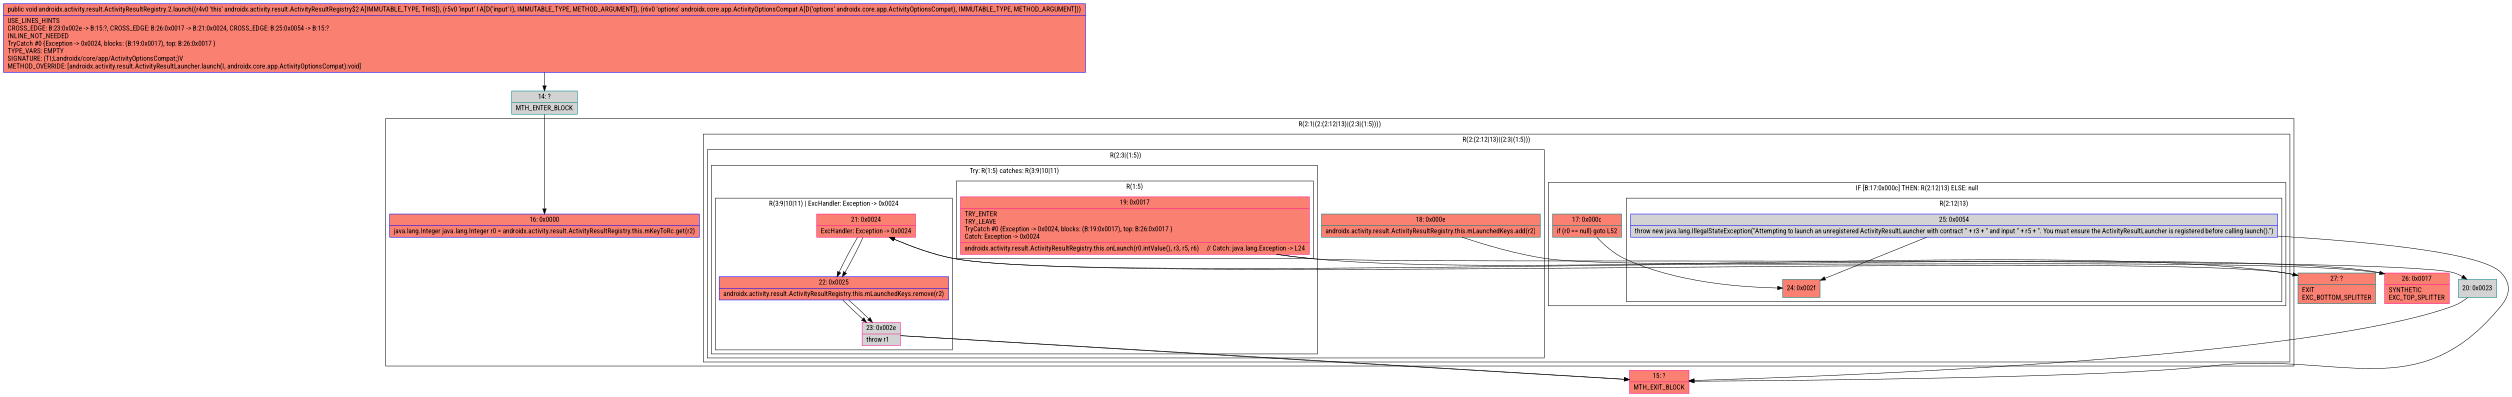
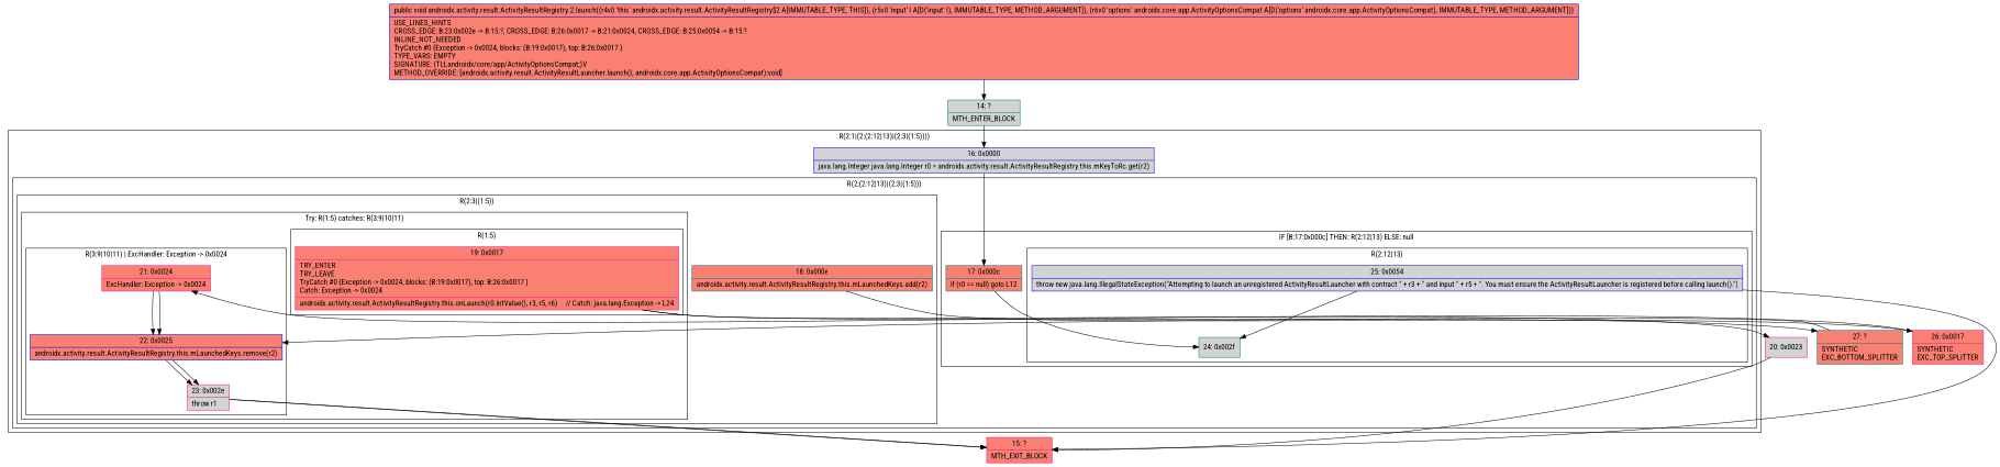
  digraph {
    fontname="Roboto Condensed"
    node [color=deeppink fillcolor=salmon fontname="Roboto Condensed" shape=record style=filled]
    edge [fontname="Roboto Condensed"]
-   n1 [color=teal label="{24\:\ 0x002f}"]
+   n1 [color=teal fillcolor=lightgrey label="{24\:\ 0x002f}"]
    n2 [color=blue fillcolor=lightgrey label="{25\:\ 0x0054|throw new java.lang.IllegalStateException(\"Attempting to launch an unregistered ActivityResultLauncher with contract \" + r3 + \" and input \" + r5 + \". You must ensure the ActivityResultLauncher is registered before calling launch().\")\l}"]
-   n3 [color=teal label="{17\:\ 0x000c|if (r0 == null) goto L52\l}"]
+   n3 [color=teal label="{17\:\ 0x000c|if (r0 == null) goto L12\l}"]
    n4 [label="{19\:\ 0x0017|TRY_ENTER\lTRY_LEAVE\lTryCatch #0 \{Exception \-\> 0x0024, blocks: (B:19:0x0017), top: B:26:0x0017 \}\lCatch: Exception \-\> 0x0024\l|androidx.activity.result.ActivityResultRegistry.this.onLaunch(r0.intValue(), r3, r5, r6)     \/\/ Catch: java.lang.Exception \-\> L24\l}"]
    n5 [label="{21\:\ 0x0024|ExcHandler: Exception \-\> 0x0024\l}"]
    n6 [color=blue label="{22\:\ 0x0025|androidx.activity.result.ActivityResultRegistry.this.mLaunchedKeys.remove(r2)\l}"]
    n7 [fillcolor=lightgrey label="{23\:\ 0x002e|throw r1\l}"]
    n8 [color=teal label="{18\:\ 0x000e|androidx.activity.result.ActivityResultRegistry.this.mLaunchedKeys.add(r2)\l}"]
-   n9 [color=blue label="{16\:\ 0x0000|java.lang.Integer java.lang.Integer r0 = androidx.activity.result.ActivityResultRegistry.this.mKeyToRc.get(r2)\l}"]
+   n9 [color=blue fillcolor=lightgrey label="{16\:\ 0x0000|java.lang.Integer java.lang.Integer r0 = androidx.activity.result.ActivityResultRegistry.this.mKeyToRc.get(r2)\l}"]
    n10 [label="{15\:\ ?|MTH_EXIT_BLOCK\l}"]
-   n11 [color=teal fillcolor=lightgrey label="{20\:\ 0x0023}"]
-   n12 [color=teal label="{27\:\ ?|EXIT\lEXC_BOTTOM_SPLITTER\l}"]
+   n11 [fillcolor=lightgrey label="{20\:\ 0x0023}"]
+   n12 [color=teal label="{27\:\ ?|SYNTHETIC\lEXC_BOTTOM_SPLITTER\l}"]
    n13 [label="{26\:\ 0x0017|SYNTHETIC\lEXC_TOP_SPLITTER\l}"]
    n14 [color=teal fillcolor=lightgrey label="{14\:\ ?|MTH_ENTER_BLOCK\l}"]
    n15 [color=blue label="{public void androidx.activity.result.ActivityResultRegistry.2.launch((r4v0 'this' androidx.activity.result.ActivityResultRegistry$2 A[IMMUTABLE_TYPE, THIS]), (r5v0 'input' I A[D('input' I), IMMUTABLE_TYPE, METHOD_ARGUMENT]), (r6v0 'options' androidx.core.app.ActivityOptionsCompat A[D('options' androidx.core.app.ActivityOptionsCompat), IMMUTABLE_TYPE, METHOD_ARGUMENT]))  | USE_LINES_HINTS\lCROSS_EDGE: B:23:0x002e \-\> B:15:?, CROSS_EDGE: B:26:0x0017 \-\> B:21:0x0024, CROSS_EDGE: B:25:0x0054 \-\> B:15:?\lINLINE_NOT_NEEDED\lTryCatch #0 \{Exception \-\> 0x0024, blocks: (B:19:0x0017), top: B:26:0x0017 \}\lTYPE_VARS: EMPTY\lSIGNATURE: (TI;Landroidx\/core\/app\/ActivityOptionsCompat;)V\lMETHOD_OVERRIDE: [androidx.activity.result.ActivityResultLauncher.launch(I, androidx.core.app.ActivityOptionsCompat):void]\l}"]
    subgraph cluster_1 {
      label="R(2:1|(2:(2:12|13)|(2:3|(1:5))))"
      n9
      subgraph cluster_2 {
        label="R(2:(2:12|13)|(2:3|(1:5)))"
        subgraph cluster_3 {
          label="IF [B:17:0x000c] THEN: R(2:12|13) ELSE: null"
          n3
          subgraph cluster_4 {
            label="R(2:12|13)"
            n1
            n2
          }
        }
        subgraph cluster_5 {
          label="R(2:3|(1:5))"
          n8
          subgraph cluster_6 {
            label="Try: R(1:5) catches: R(3:9|10|11)"
            subgraph cluster_7 {
              label="R(1:5)"
              n4
            }
            subgraph cluster_8 {
              label="R(3:9|10|11) | ExcHandler: Exception \-\> 0x0024\l"
              n5
              n6
              n7
            }
          }
        }
      }
    }
    subgraph cluster_9 {
      label="R(3:9|10|11) | ExcHandler: Exception \-\> 0x0024\l"
    }
    n2 -> n1
    n2 -> n10
    n3 -> n1
    n4 -> n11
    n4 -> n12
    n5 -> n6
    n5 -> n6
    n6 -> n7
    n6 -> n7
    n7 -> n10
    n7 -> n10
    n8 -> n13
+   n9 -> n3
    n11 -> n10
-   n12 -> n5
+   n12 -> n6
    n13 -> n5
    n14 -> n9
    n15 -> n14
  }
